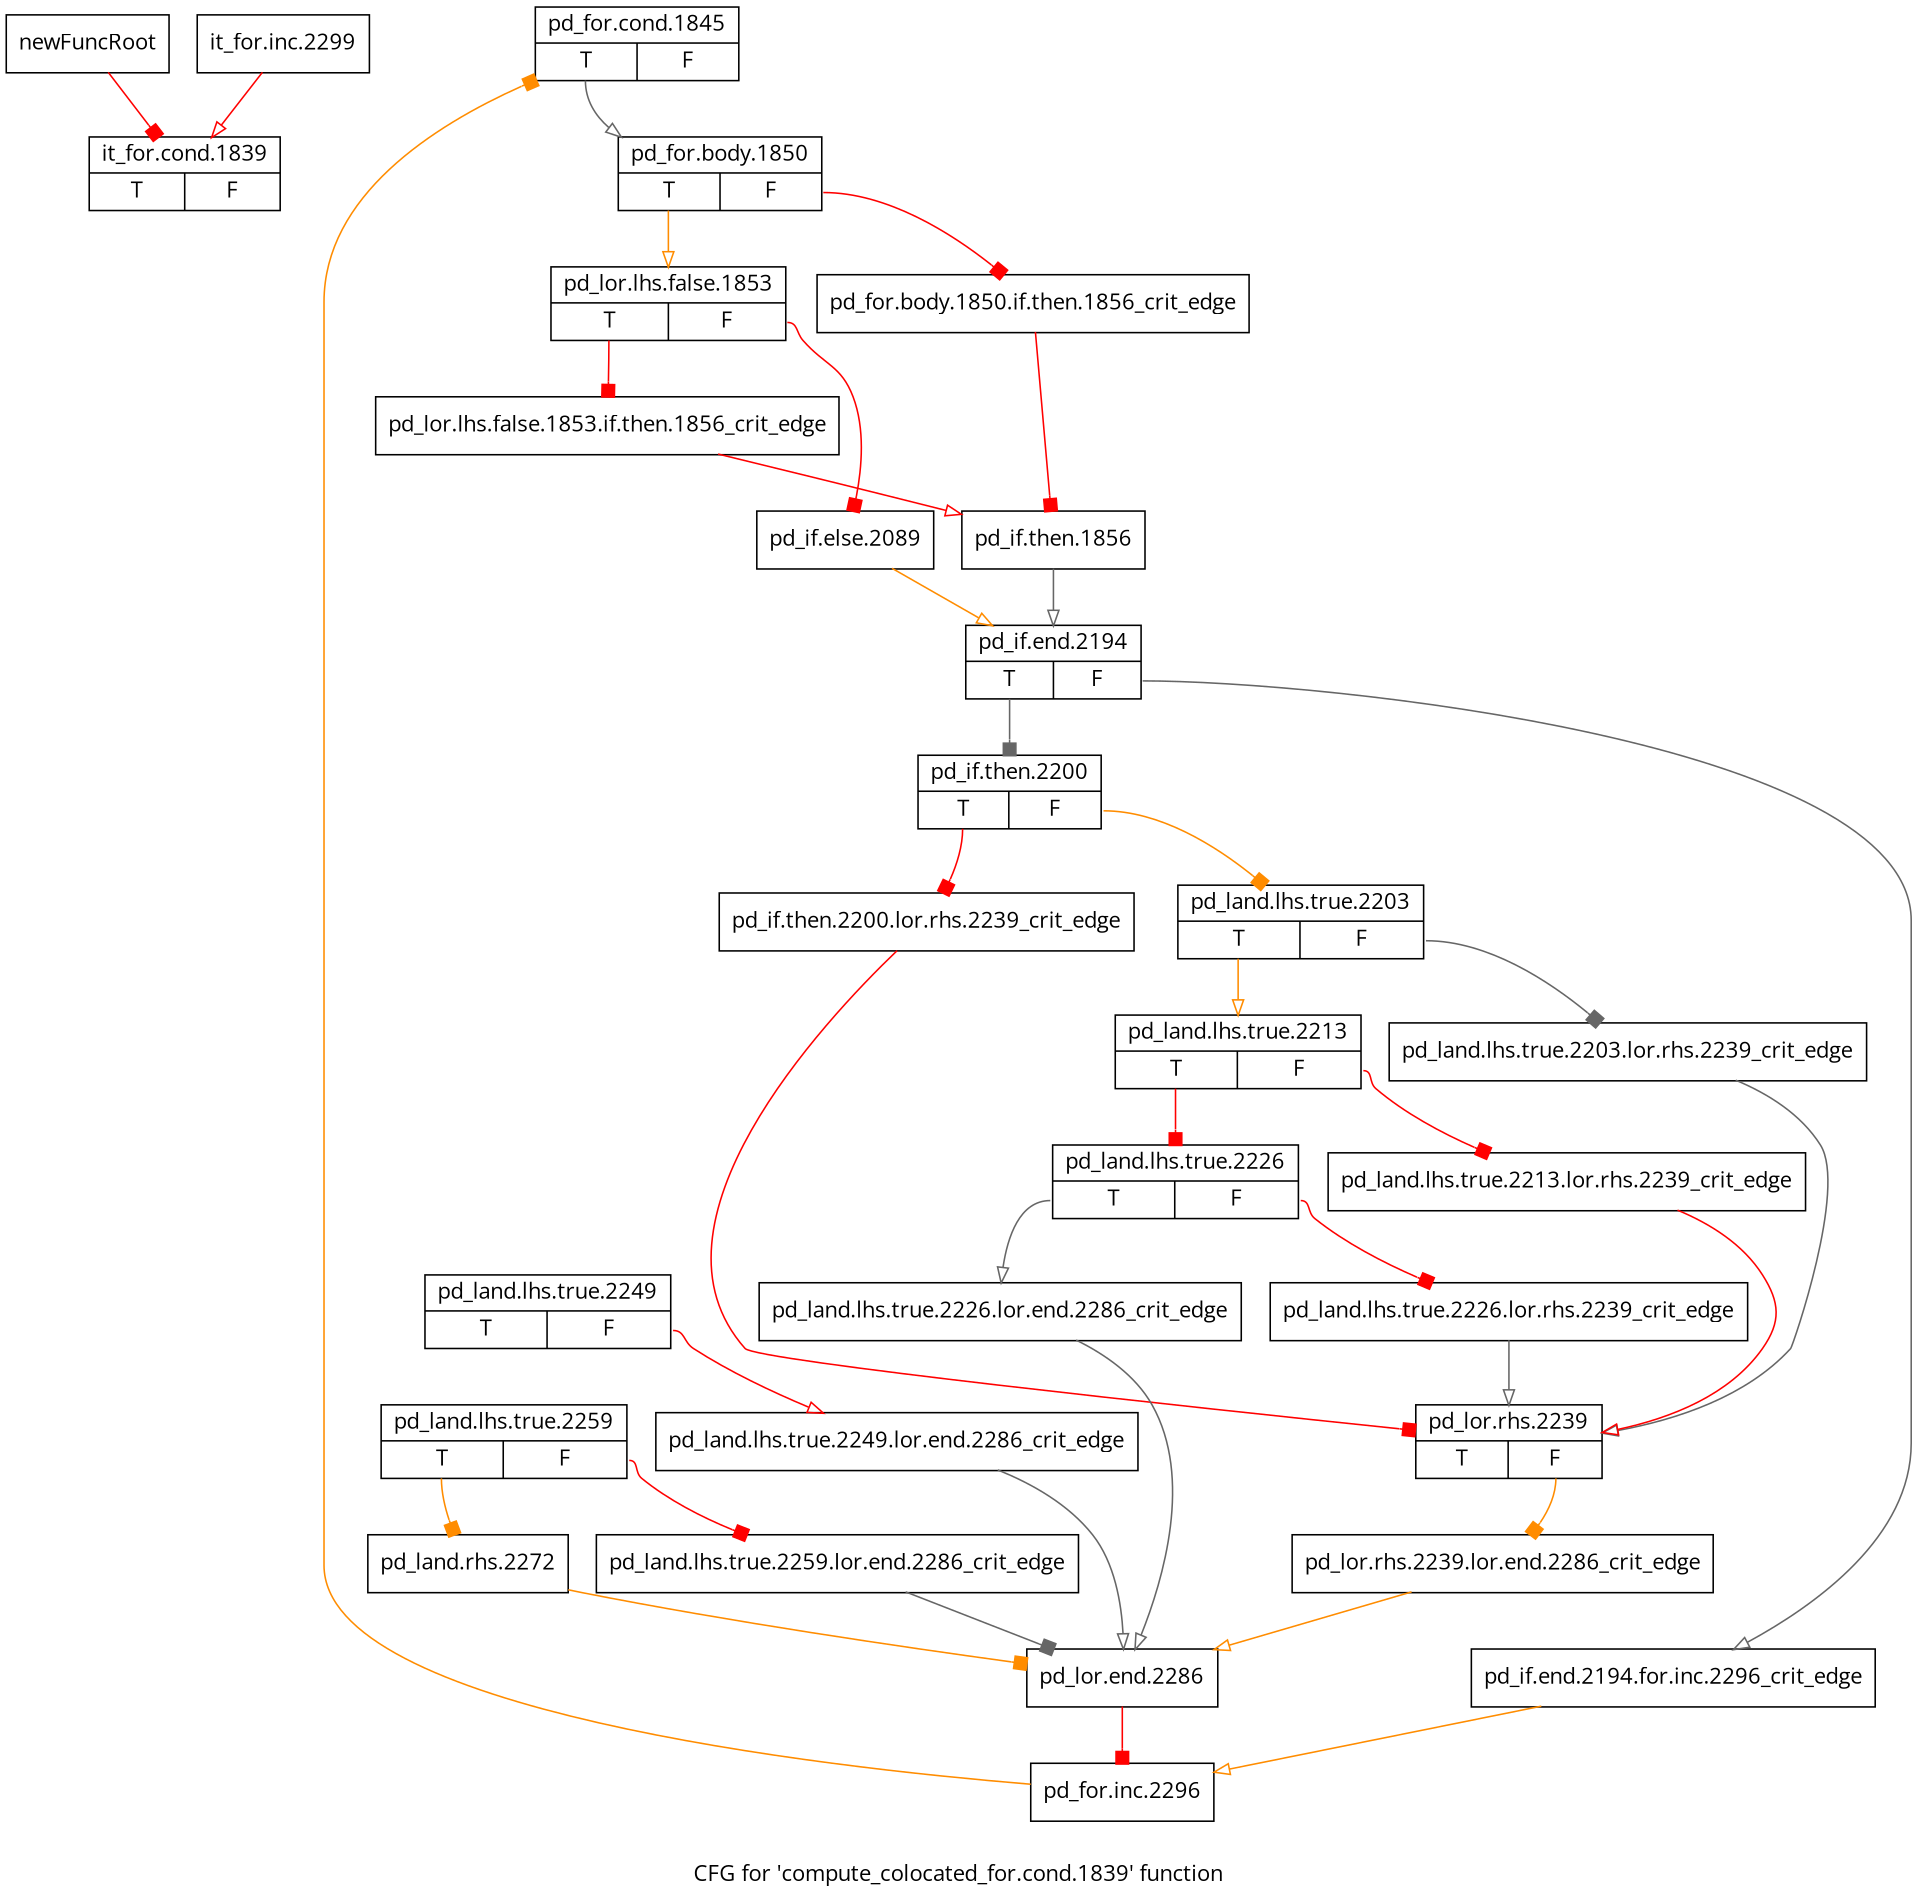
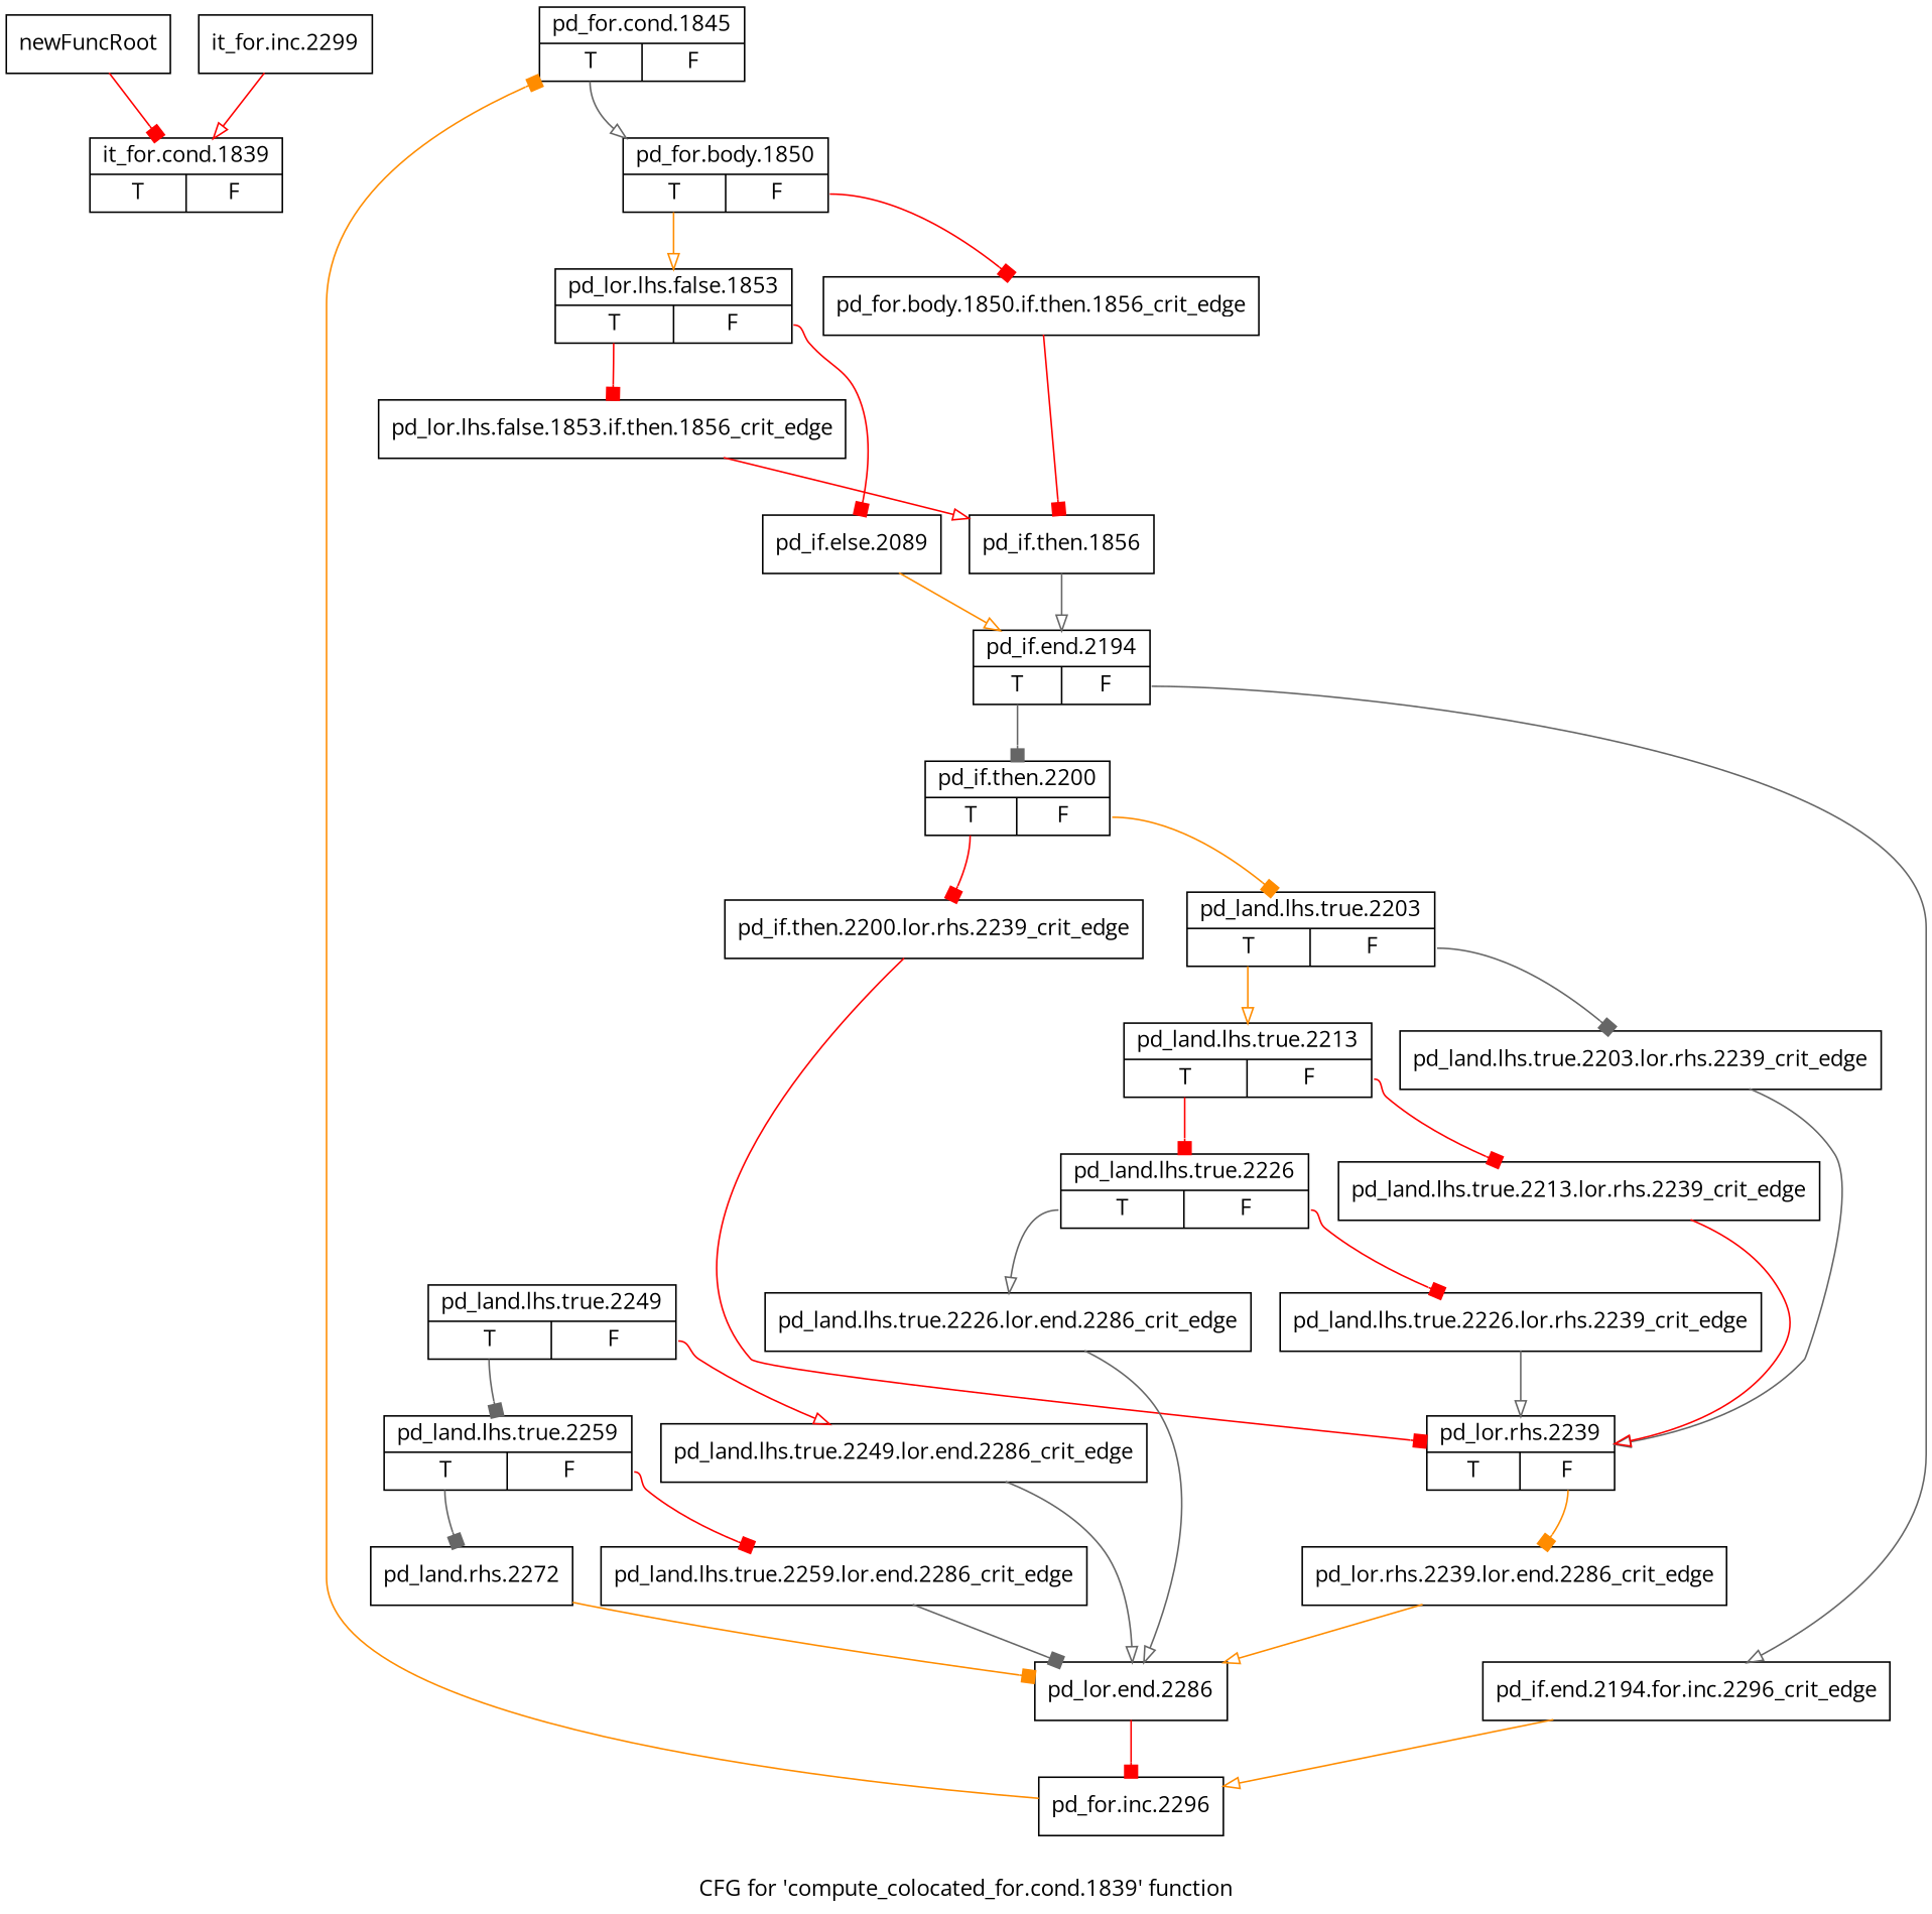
  digraph {
    fontname="Open Sans"
    label="CFG for 'compute_colocated_for.cond.1839' function"
    node [fontname="Open Sans" shape=record]
    edge [arrowhead=box color=red fontname="Open Sans"]
    n1 [label="{newFuncRoot}"]
    n2 [label="{it_for.cond.1839|{<s0>T|<s1>F}}"]
    n3 [label="{pd_for.cond.1845|{<s0>T|<s1>F}}"]
    n4 [label="{pd_for.body.1850|{<s0>T|<s1>F}}"]
    n5 [label="{pd_lor.lhs.false.1853|{<s0>T|<s1>F}}"]
    n6 [label="{pd_for.body.1850.if.then.1856_crit_edge}"]
    n7 [label="{it_for.inc.2299}"]
    n8 [label="{pd_lor.lhs.false.1853.if.then.1856_crit_edge}"]
    n9 [label="{pd_if.else.2089}"]
    n10 [label="{pd_if.then.1856}"]
    n11 [label="{pd_if.end.2194|{<s0>T|<s1>F}}"]
    n12 [label="{pd_if.then.2200|{<s0>T|<s1>F}}"]
    n13 [label="{pd_if.end.2194.for.inc.2296_crit_edge}"]
    n14 [label="{pd_if.then.2200.lor.rhs.2239_crit_edge}"]
    n15 [label="{pd_land.lhs.true.2203|{<s0>T|<s1>F}}"]
    n16 [label="{pd_for.inc.2296}"]
    n17 [label="{pd_lor.rhs.2239|{<s0>T|<s1>F}}"]
    n18 [label="{pd_land.lhs.true.2213|{<s0>T|<s1>F}}"]
    n19 [label="{pd_land.lhs.true.2203.lor.rhs.2239_crit_edge}"]
    n20 [label="{pd_lor.rhs.2239.lor.end.2286_crit_edge}"]
    n21 [label="{pd_land.lhs.true.2226|{<s0>T|<s1>F}}"]
    n22 [label="{pd_land.lhs.true.2213.lor.rhs.2239_crit_edge}"]
    n23 [label="{pd_land.lhs.true.2226.lor.end.2286_crit_edge}"]
    n24 [label="{pd_land.lhs.true.2226.lor.rhs.2239_crit_edge}"]
    n25 [label="{pd_land.lhs.true.2249|{<s0>T|<s1>F}}"]
    n26 [label="{pd_land.lhs.true.2259|{<s0>T|<s1>F}}"]
    n27 [label="{pd_land.lhs.true.2249.lor.end.2286_crit_edge}"]
    n28 [label="{pd_lor.end.2286}"]
    n29 [label="{pd_land.rhs.2272}"]
    n30 [label="{pd_land.lhs.true.2259.lor.end.2286_crit_edge}"]
    n1 -> n2
    n3 -> n4 [arrowhead=onormal color=gray40 tailport=s0]
    n4 -> n5 [arrowhead=onormal color=darkorange tailport=s0]
    n4 -> n6 [tailport=s1]
    n5 -> n8 [tailport=s0]
    n5 -> n9 [tailport=s1]
    n6 -> n10
    n7 -> n2 [arrowhead=onormal]
    n8 -> n10 [arrowhead=onormal]
    n9 -> n11 [arrowhead=onormal color=darkorange]
    n10 -> n11 [arrowhead=onormal color=gray40]
    n11 -> n12 [color=gray40 tailport=s0]
    n11 -> n13 [arrowhead=onormal color=gray40 tailport=s1]
    n12 -> n14 [tailport=s0]
    n12 -> n15 [color=darkorange tailport=s1]
    n13 -> n16 [arrowhead=onormal color=darkorange]
    n14 -> n17
    n15 -> n18 [arrowhead=onormal color=darkorange tailport=s0]
    n15 -> n19 [color=gray40 tailport=s1]
    n16 -> n3 [color=darkorange]
    n17 -> n20 [color=darkorange tailport=s1]
    n18 -> n21 [tailport=s0]
    n18 -> n22 [tailport=s1]
    n19 -> n17 [arrowhead=onormal color=gray40]
    n20 -> n28 [arrowhead=onormal color=darkorange]
    n21 -> n23 [arrowhead=onormal color=gray40 tailport=s0]
    n21 -> n24 [tailport=s1]
    n22 -> n17 [arrowhead=onormal]
    n23 -> n28 [arrowhead=onormal color=gray40]
    n24 -> n17 [arrowhead=onormal color=gray40]
+   n25 -> n26 [color=gray40 tailport=s0]
    n25 -> n27 [arrowhead=onormal tailport=s1]
-   n26 -> n29 [color=darkorange tailport=s0]
+   n26 -> n29 [color=gray40 tailport=s0]
    n26 -> n30 [tailport=s1]
    n27 -> n28 [arrowhead=onormal color=gray40]
    n28 -> n16
    n29 -> n28 [color=darkorange]
    n30 -> n28 [color=gray40]
  }
